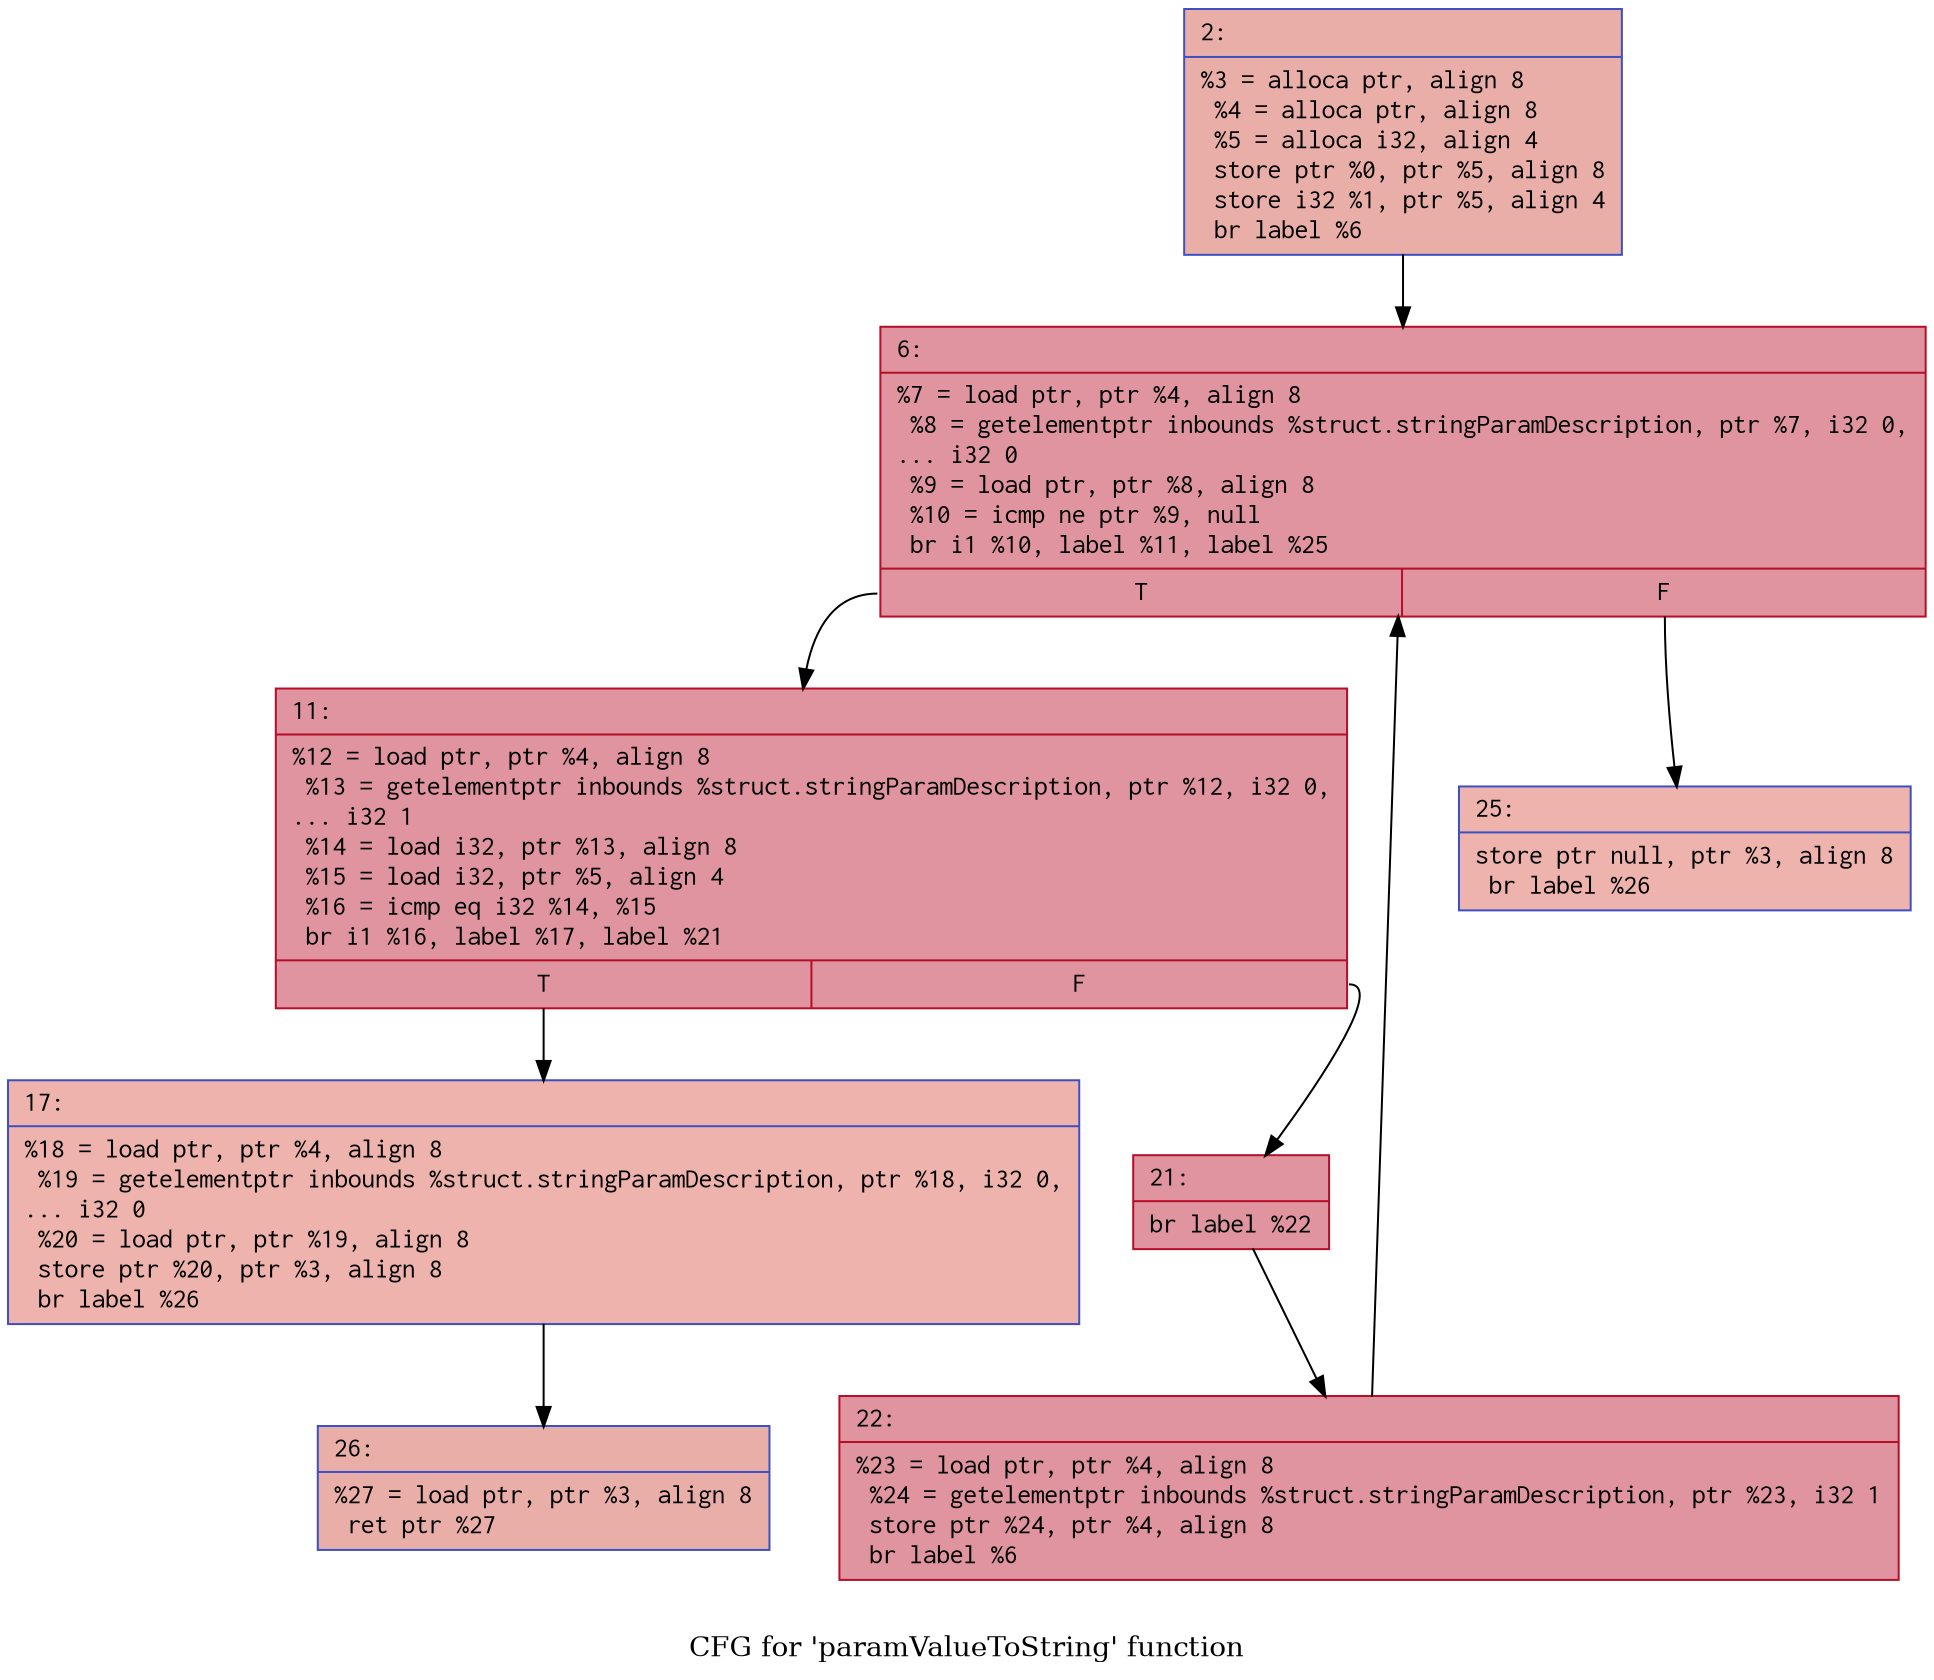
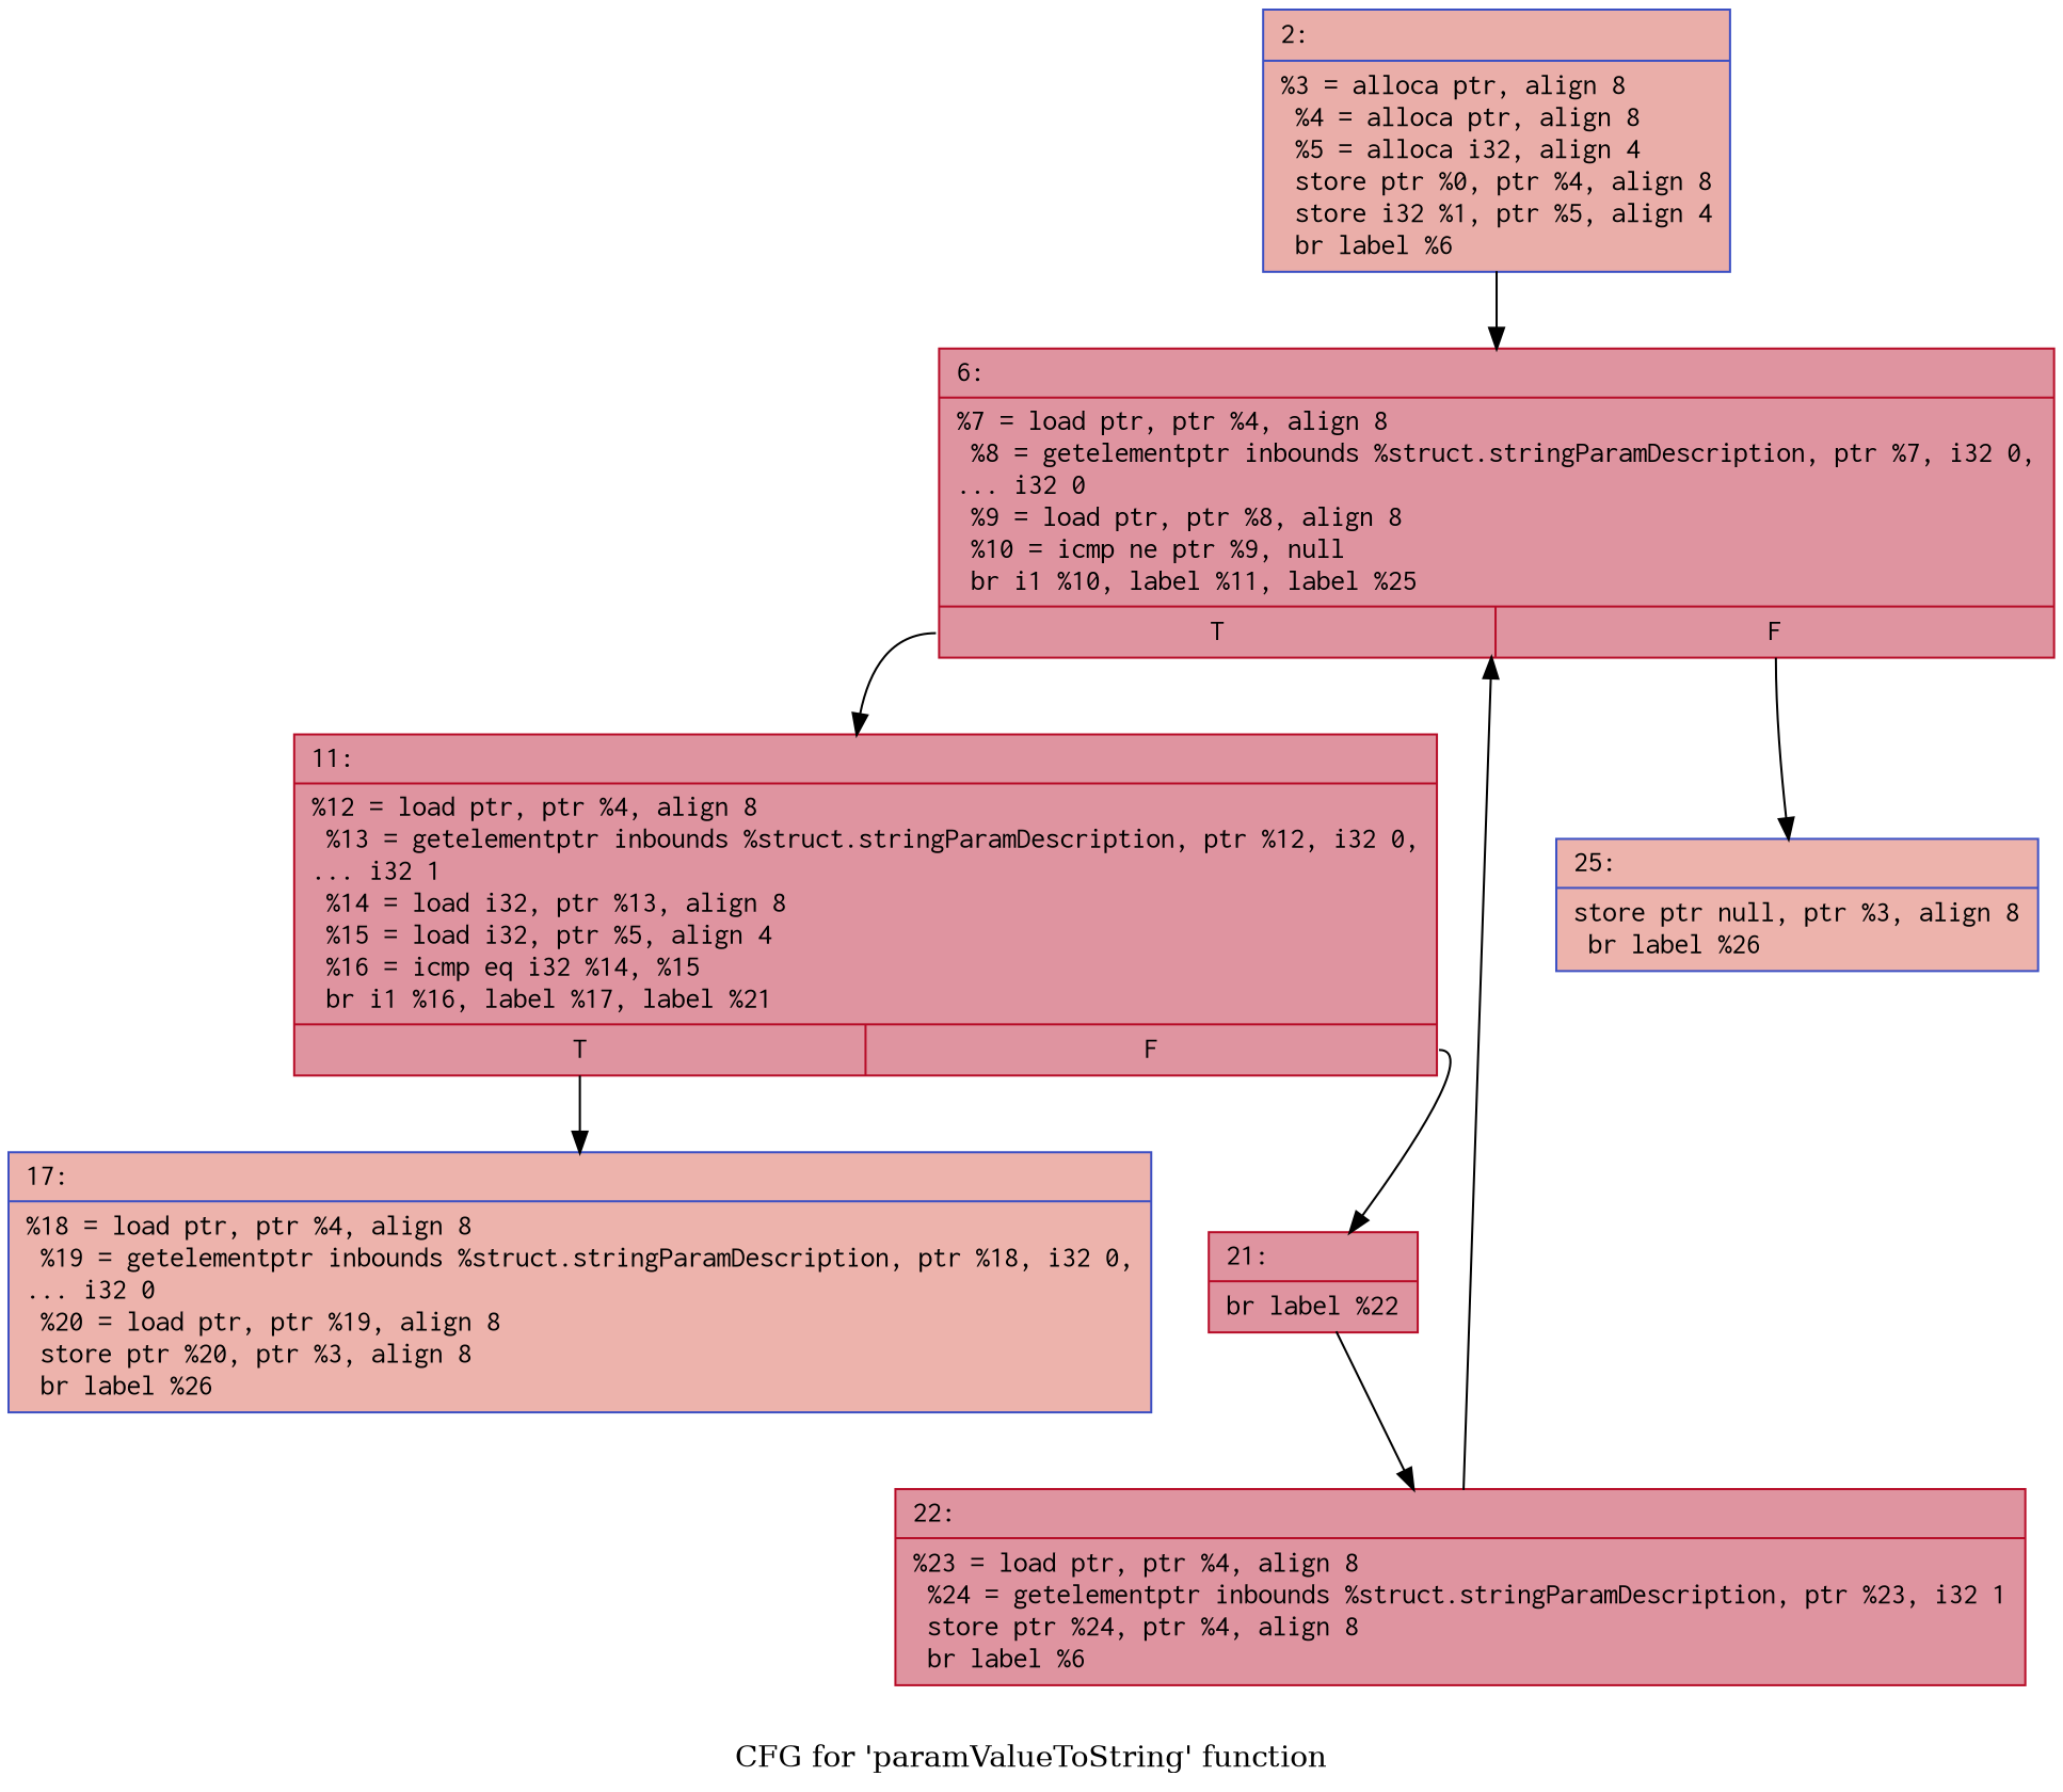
  digraph {
    label="CFG for 'paramValueToString' function"
    node [color="#3d50c3ff" fillcolor="#b70d2870" fontname=Courier shape=record style=filled]
-   n1 [fillcolor="#d0473d70" label="{2:\l|  %3 = alloca ptr, align 8\l  %4 = alloca ptr, align 8\l  %5 = alloca i32, align 4\l  store ptr %0, ptr %5, align 8\l  store i32 %1, ptr %5, align 4\l  br label %6\l}"]
+   n1 [fillcolor="#d0473d70" label="{2:\l|  %3 = alloca ptr, align 8\l  %4 = alloca ptr, align 8\l  %5 = alloca i32, align 4\l  store ptr %0, ptr %4, align 8\l  store i32 %1, ptr %5, align 4\l  br label %6\l}"]
    n2 [color="#b70d28ff" label="{6:\l|  %7 = load ptr, ptr %4, align 8\l  %8 = getelementptr inbounds %struct.stringParamDescription, ptr %7, i32 0,\l... i32 0\l  %9 = load ptr, ptr %8, align 8\l  %10 = icmp ne ptr %9, null\l  br i1 %10, label %11, label %25\l|{<s0>T|<s1>F}}"]
    n3 [color="#b70d28ff" label="{11:\l|  %12 = load ptr, ptr %4, align 8\l  %13 = getelementptr inbounds %struct.stringParamDescription, ptr %12, i32 0,\l... i32 1\l  %14 = load i32, ptr %13, align 8\l  %15 = load i32, ptr %5, align 4\l  %16 = icmp eq i32 %14, %15\l  br i1 %16, label %17, label %21\l|{<s0>T|<s1>F}}"]
    n4 [fillcolor="#d6524470" label="{25:\l|  store ptr null, ptr %3, align 8\l  br label %26\l}"]
    n5 [fillcolor="#d6524470" label="{17:\l|  %18 = load ptr, ptr %4, align 8\l  %19 = getelementptr inbounds %struct.stringParamDescription, ptr %18, i32 0,\l... i32 0\l  %20 = load ptr, ptr %19, align 8\l  store ptr %20, ptr %3, align 8\l  br label %26\l}"]
    n6 [color="#b70d28ff" label="{21:\l|  br label %22\l}"]
-   n7 [fillcolor="#d0473d70" label="{26:\l|  %27 = load ptr, ptr %3, align 8\l  ret ptr %27\l}"]
    n8 [color="#b70d28ff" label="{22:\l|  %23 = load ptr, ptr %4, align 8\l  %24 = getelementptr inbounds %struct.stringParamDescription, ptr %23, i32 1\l  store ptr %24, ptr %4, align 8\l  br label %6\l}"]
    n1 -> n2
    n2 -> n3 [tailport=s0]
    n2 -> n4 [tailport=s1]
    n3 -> n5 [tailport=s0]
    n3 -> n6 [tailport=s1]
-   n5 -> n7
    n6 -> n8
    n8 -> n2
  }
